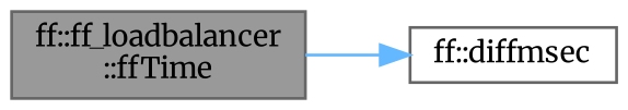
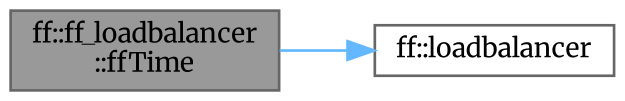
  digraph {
    rankdir=LR
    fontname=Merriweather
    node [fontname=Merriweather fontsize=10 shape=box style=filled]
    n1 [color=gray40 fillcolor=grey60 fontcolor=black height=0.2 label="ff::ff_loadbalancer\l::ffTime" width=0.4]
-   n2 [color=grey40 fillcolor=white height=0.2 label="ff::diffmsec" width=0.4]
+   n2 [color=grey40 fillcolor=white height=0.2 label="ff::loadbalancer" width=0.4]
    n1 -> n2 [color=steelblue1 fontname=Merriweather fontsize=10 labelfontname=Helvetica labelfontsize=10 style=solid]
  }
